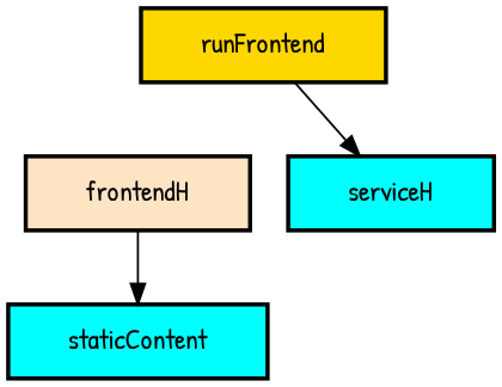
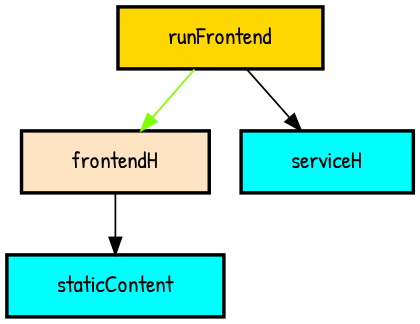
  digraph {
    fontname="Patrick Hand"
    node [fillcolor=cyan fontname="Patrick Hand" margin="0.4,0.1" shape=box style="filled,bold"]
    edge [color=black fontname="Patrick Hand" penwidth=1]
    n1 [fillcolor=bisque label=frontendH]
    n2 [label=staticContent]
    n3 [label=serviceH]
    n4 [fillcolor=gold label=runFrontend]
    n1 -> n2
+   n4 -> n1 [color=chartreuse]
    n4 -> n3
  }
